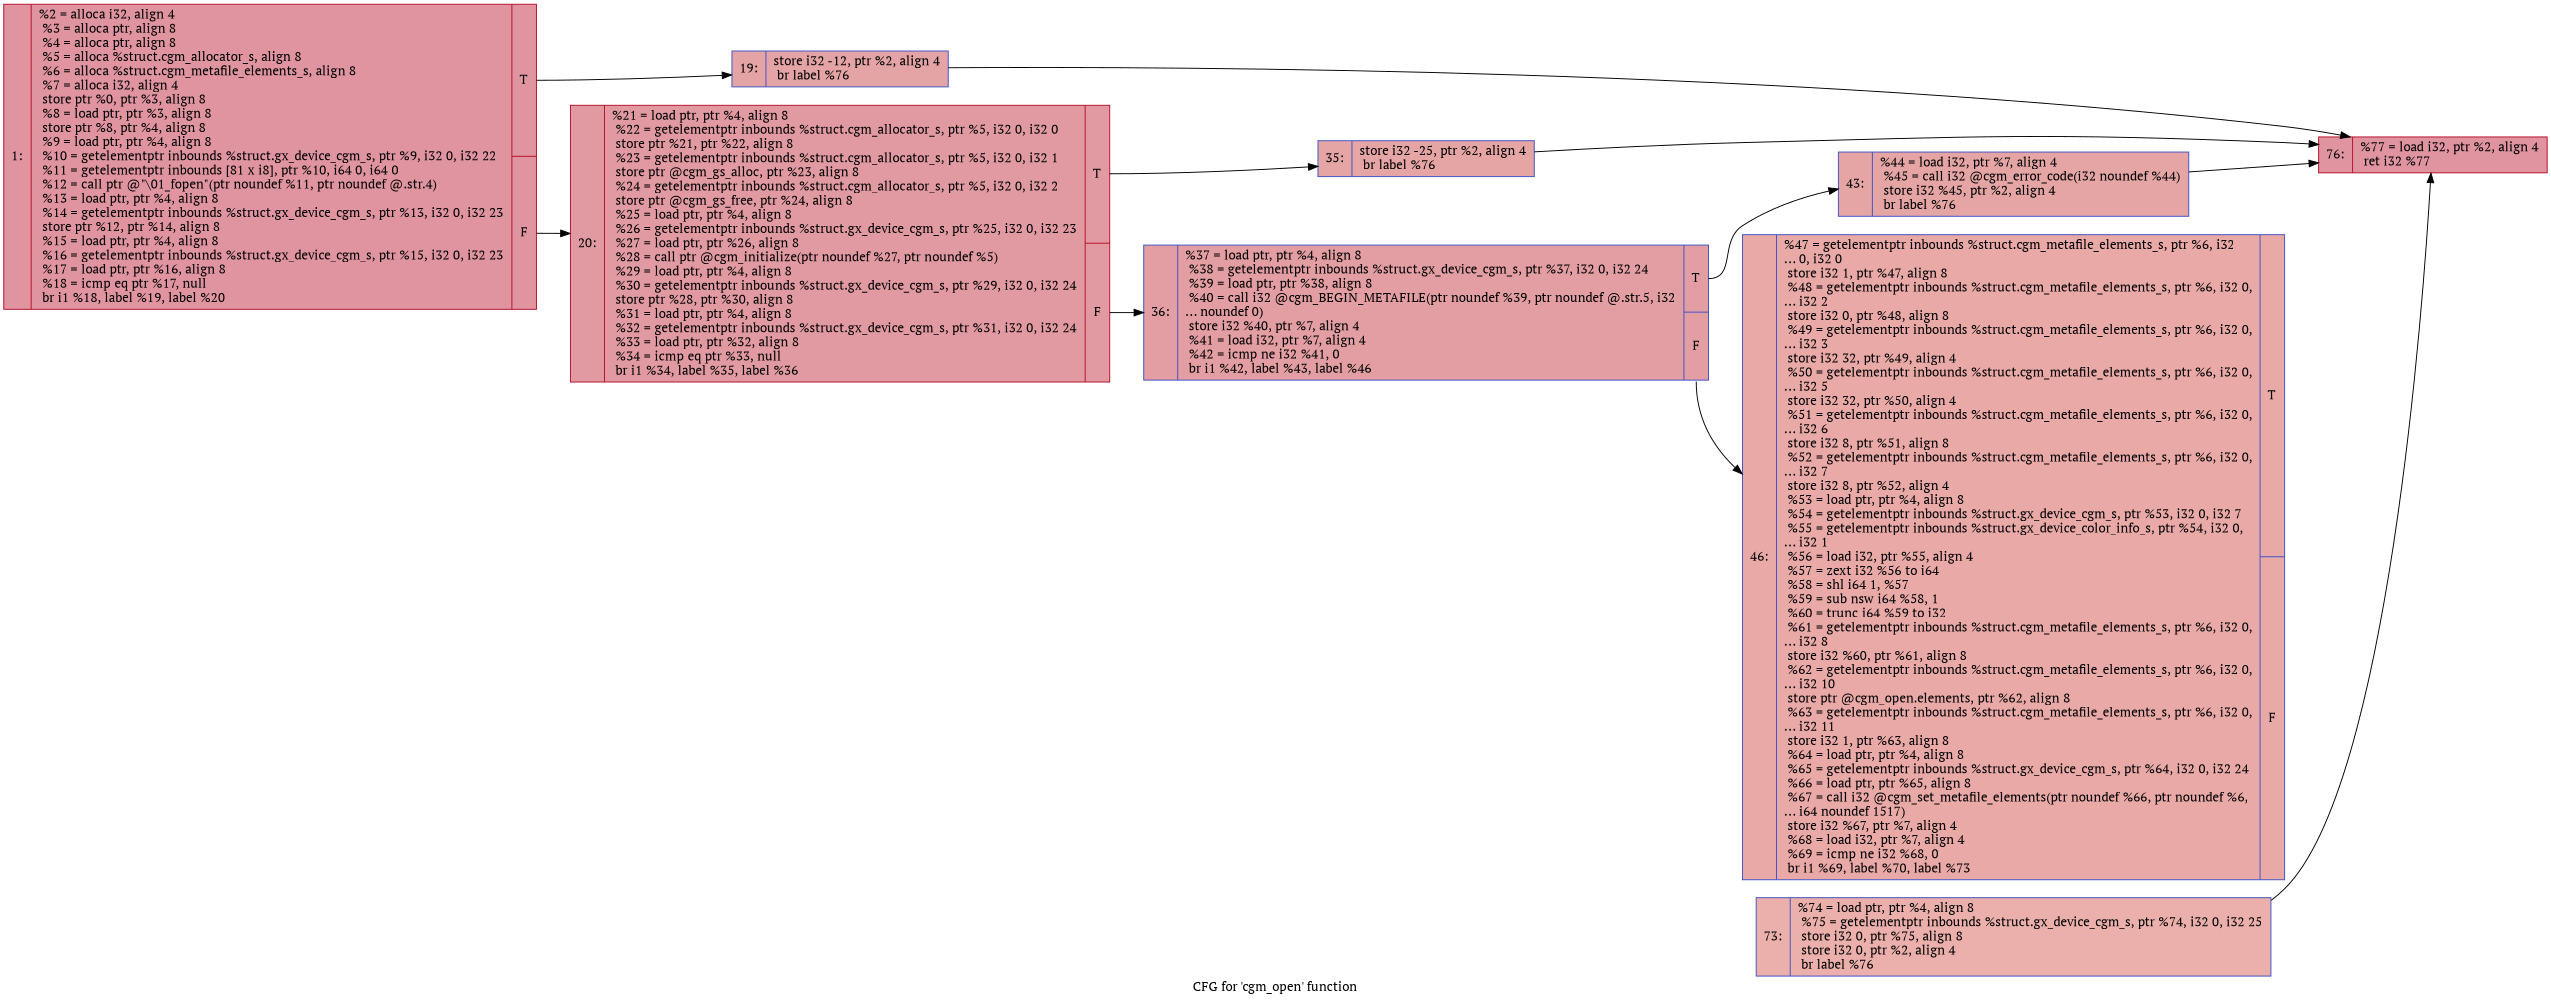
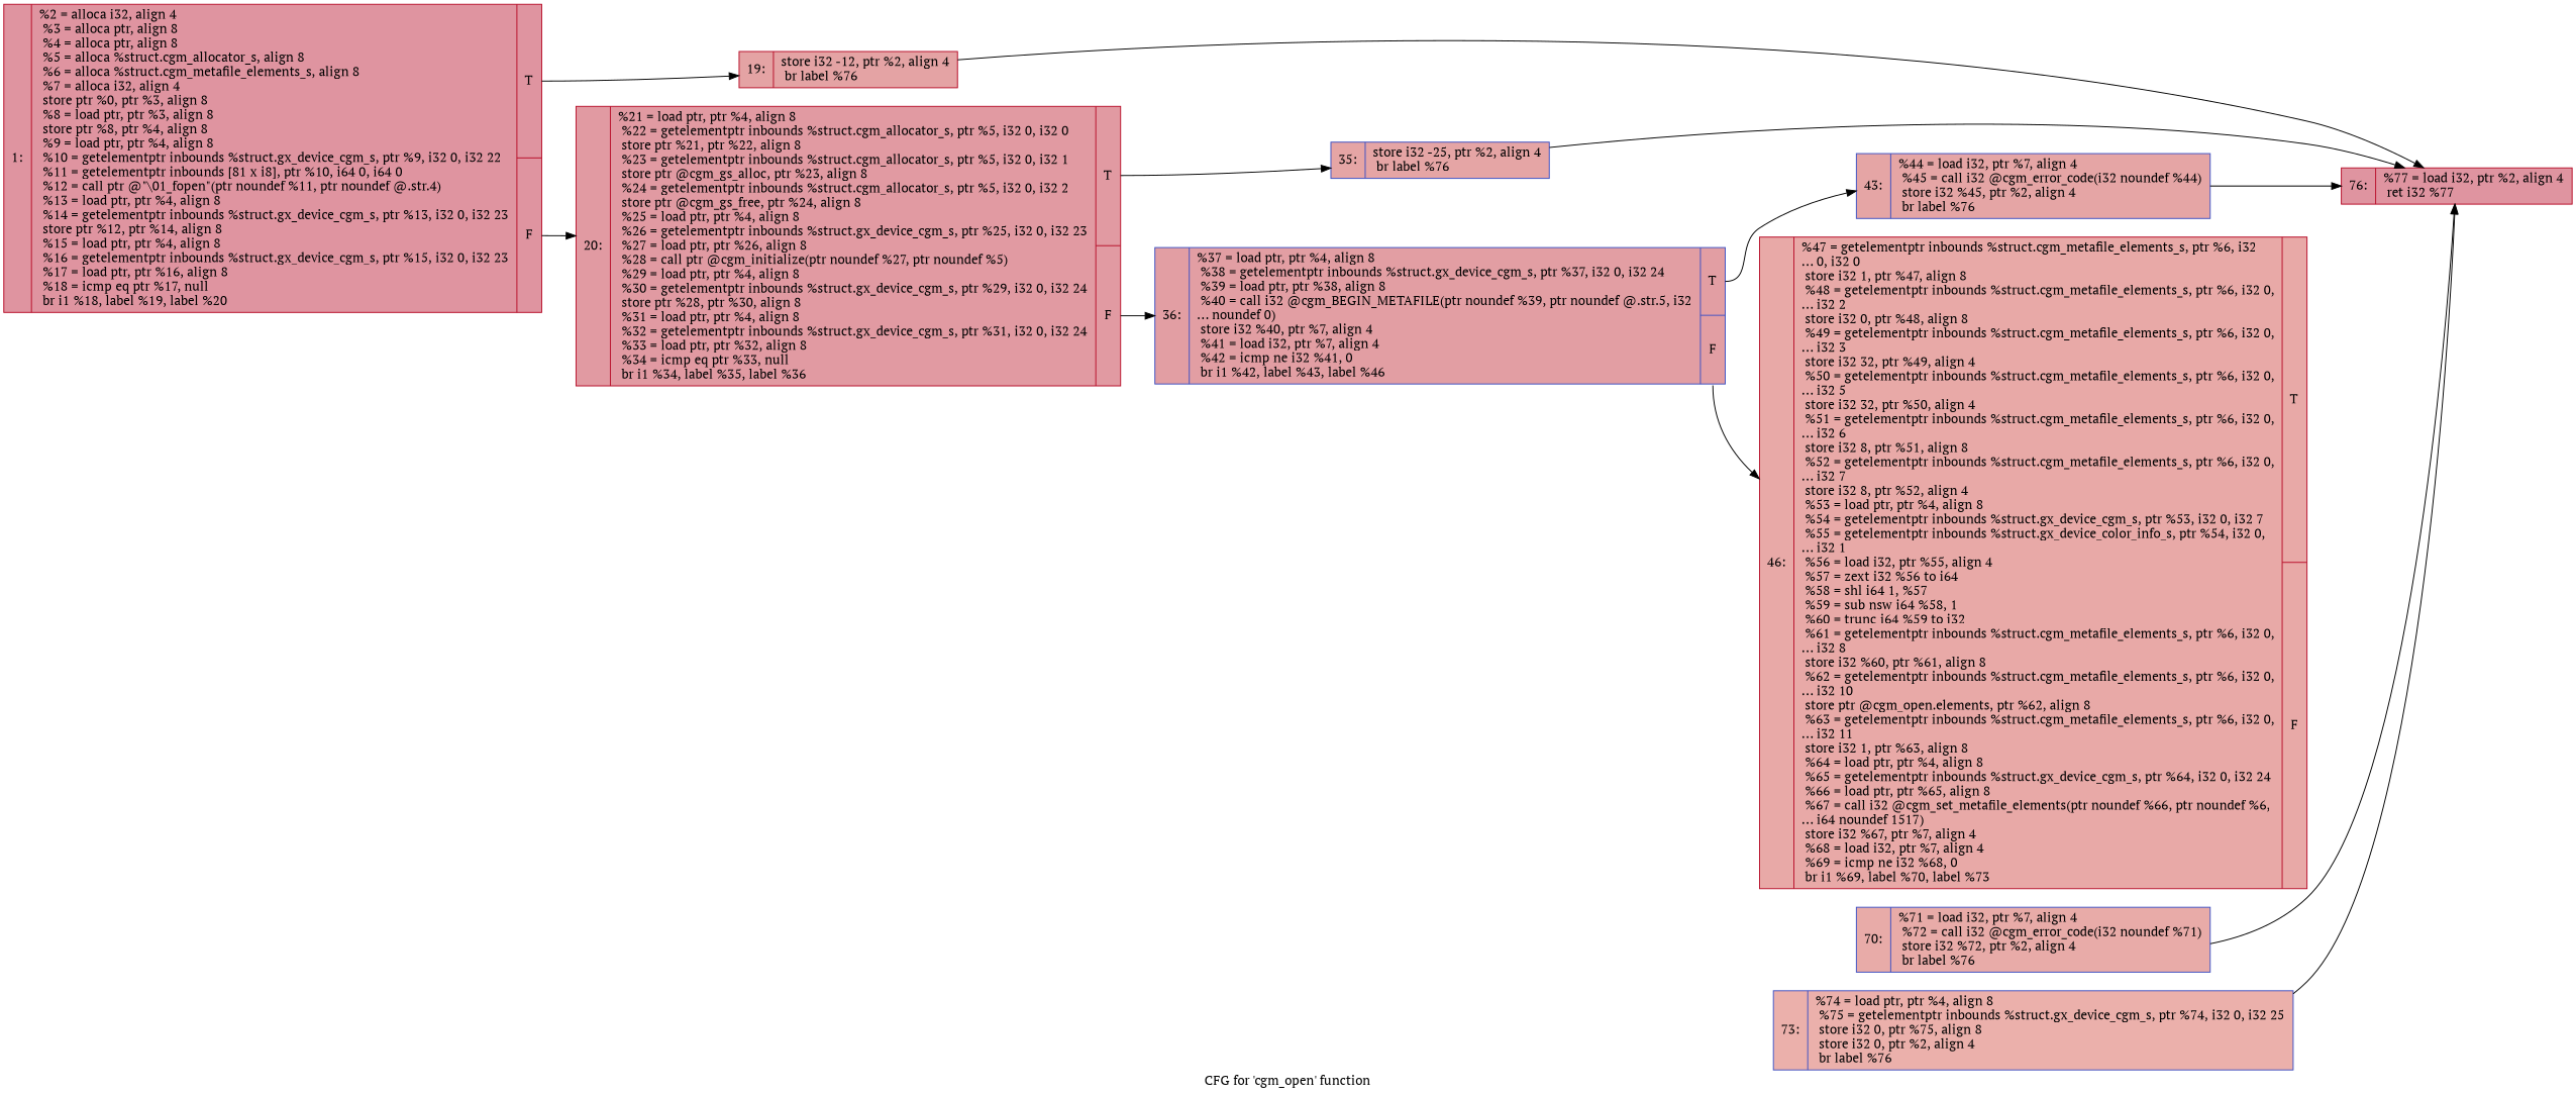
  digraph {
    fontname="PT Serif"
    label="CFG for 'cgm_open' function"
    rankdir=LR
    node [color="#3d50c3ff" fillcolor="#b70d2870" fontname="PT Serif" shape=record style=filled]
    edge [fontname="PT Serif"]
    n1 [color="#b70d28ff" label="{1:\l|  %2 = alloca i32, align 4\l  %3 = alloca ptr, align 8\l  %4 = alloca ptr, align 8\l  %5 = alloca %struct.cgm_allocator_s, align 8\l  %6 = alloca %struct.cgm_metafile_elements_s, align 8\l  %7 = alloca i32, align 4\l  store ptr %0, ptr %3, align 8\l  %8 = load ptr, ptr %3, align 8\l  store ptr %8, ptr %4, align 8\l  %9 = load ptr, ptr %4, align 8\l  %10 = getelementptr inbounds %struct.gx_device_cgm_s, ptr %9, i32 0, i32 22\l  %11 = getelementptr inbounds [81 x i8], ptr %10, i64 0, i64 0\l  %12 = call ptr @\"\\01_fopen\"(ptr noundef %11, ptr noundef @.str.4)\l  %13 = load ptr, ptr %4, align 8\l  %14 = getelementptr inbounds %struct.gx_device_cgm_s, ptr %13, i32 0, i32 23\l  store ptr %12, ptr %14, align 8\l  %15 = load ptr, ptr %4, align 8\l  %16 = getelementptr inbounds %struct.gx_device_cgm_s, ptr %15, i32 0, i32 23\l  %17 = load ptr, ptr %16, align 8\l  %18 = icmp eq ptr %17, null\l  br i1 %18, label %19, label %20\l|{<s0>T|<s1>F}}"]
-   n2 [fillcolor="#c32e3170" label="{19:\l|  store i32 -12, ptr %2, align 4\l  br label %76\l}"]
+   n2 [color="#b70d28ff" fillcolor="#c32e3170" label="{19:\l|  store i32 -12, ptr %2, align 4\l  br label %76\l}"]
    n3 [color="#b70d28ff" fillcolor="#bb1b2c70" label="{20:\l|  %21 = load ptr, ptr %4, align 8\l  %22 = getelementptr inbounds %struct.cgm_allocator_s, ptr %5, i32 0, i32 0\l  store ptr %21, ptr %22, align 8\l  %23 = getelementptr inbounds %struct.cgm_allocator_s, ptr %5, i32 0, i32 1\l  store ptr @cgm_gs_alloc, ptr %23, align 8\l  %24 = getelementptr inbounds %struct.cgm_allocator_s, ptr %5, i32 0, i32 2\l  store ptr @cgm_gs_free, ptr %24, align 8\l  %25 = load ptr, ptr %4, align 8\l  %26 = getelementptr inbounds %struct.gx_device_cgm_s, ptr %25, i32 0, i32 23\l  %27 = load ptr, ptr %26, align 8\l  %28 = call ptr @cgm_initialize(ptr noundef %27, ptr noundef %5)\l  %29 = load ptr, ptr %4, align 8\l  %30 = getelementptr inbounds %struct.gx_device_cgm_s, ptr %29, i32 0, i32 24\l  store ptr %28, ptr %30, align 8\l  %31 = load ptr, ptr %4, align 8\l  %32 = getelementptr inbounds %struct.gx_device_cgm_s, ptr %31, i32 0, i32 24\l  %33 = load ptr, ptr %32, align 8\l  %34 = icmp eq ptr %33, null\l  br i1 %34, label %35, label %36\l|{<s0>T|<s1>F}}"]
    n4 [color="#b70d28ff" label="{76:\l|  %77 = load i32, ptr %2, align 4\l  ret i32 %77\l}"]
    n5 [fillcolor="#c5333470" label="{35:\l|  store i32 -25, ptr %2, align 4\l  br label %76\l}"]
    n6 [fillcolor="#be242e70" label="{36:\l|  %37 = load ptr, ptr %4, align 8\l  %38 = getelementptr inbounds %struct.gx_device_cgm_s, ptr %37, i32 0, i32 24\l  %39 = load ptr, ptr %38, align 8\l  %40 = call i32 @cgm_BEGIN_METAFILE(ptr noundef %39, ptr noundef @.str.5, i32\l... noundef 0)\l  store i32 %40, ptr %7, align 4\l  %41 = load i32, ptr %7, align 4\l  %42 = icmp ne i32 %41, 0\l  br i1 %42, label %43, label %46\l|{<s0>T|<s1>F}}"]
    n7 [fillcolor="#c5333470" label="{43:\l|  %44 = load i32, ptr %7, align 4\l  %45 = call i32 @cgm_error_code(i32 noundef %44)\l  store i32 %45, ptr %2, align 4\l  br label %76\l}"]
-   n8 [fillcolor="#ca3b3770" label="{46:\l|  %47 = getelementptr inbounds %struct.cgm_metafile_elements_s, ptr %6, i32\l... 0, i32 0\l  store i32 1, ptr %47, align 8\l  %48 = getelementptr inbounds %struct.cgm_metafile_elements_s, ptr %6, i32 0,\l... i32 2\l  store i32 0, ptr %48, align 8\l  %49 = getelementptr inbounds %struct.cgm_metafile_elements_s, ptr %6, i32 0,\l... i32 3\l  store i32 32, ptr %49, align 4\l  %50 = getelementptr inbounds %struct.cgm_metafile_elements_s, ptr %6, i32 0,\l... i32 5\l  store i32 32, ptr %50, align 4\l  %51 = getelementptr inbounds %struct.cgm_metafile_elements_s, ptr %6, i32 0,\l... i32 6\l  store i32 8, ptr %51, align 8\l  %52 = getelementptr inbounds %struct.cgm_metafile_elements_s, ptr %6, i32 0,\l... i32 7\l  store i32 8, ptr %52, align 4\l  %53 = load ptr, ptr %4, align 8\l  %54 = getelementptr inbounds %struct.gx_device_cgm_s, ptr %53, i32 0, i32 7\l  %55 = getelementptr inbounds %struct.gx_device_color_info_s, ptr %54, i32 0,\l... i32 1\l  %56 = load i32, ptr %55, align 4\l  %57 = zext i32 %56 to i64\l  %58 = shl i64 1, %57\l  %59 = sub nsw i64 %58, 1\l  %60 = trunc i64 %59 to i32\l  %61 = getelementptr inbounds %struct.cgm_metafile_elements_s, ptr %6, i32 0,\l... i32 8\l  store i32 %60, ptr %61, align 8\l  %62 = getelementptr inbounds %struct.cgm_metafile_elements_s, ptr %6, i32 0,\l... i32 10\l  store ptr @cgm_open.elements, ptr %62, align 8\l  %63 = getelementptr inbounds %struct.cgm_metafile_elements_s, ptr %6, i32 0,\l... i32 11\l  store i32 1, ptr %63, align 8\l  %64 = load ptr, ptr %4, align 8\l  %65 = getelementptr inbounds %struct.gx_device_cgm_s, ptr %64, i32 0, i32 24\l  %66 = load ptr, ptr %65, align 8\l  %67 = call i32 @cgm_set_metafile_elements(ptr noundef %66, ptr noundef %6,\l... i64 noundef 1517)\l  store i32 %67, ptr %7, align 4\l  %68 = load i32, ptr %7, align 4\l  %69 = icmp ne i32 %68, 0\l  br i1 %69, label %70, label %73\l|{<s0>T|<s1>F}}"]
+   n8 [color="#b70d28ff" fillcolor="#ca3b3770" label="{46:\l|  %47 = getelementptr inbounds %struct.cgm_metafile_elements_s, ptr %6, i32\l... 0, i32 0\l  store i32 1, ptr %47, align 8\l  %48 = getelementptr inbounds %struct.cgm_metafile_elements_s, ptr %6, i32 0,\l... i32 2\l  store i32 0, ptr %48, align 8\l  %49 = getelementptr inbounds %struct.cgm_metafile_elements_s, ptr %6, i32 0,\l... i32 3\l  store i32 32, ptr %49, align 4\l  %50 = getelementptr inbounds %struct.cgm_metafile_elements_s, ptr %6, i32 0,\l... i32 5\l  store i32 32, ptr %50, align 4\l  %51 = getelementptr inbounds %struct.cgm_metafile_elements_s, ptr %6, i32 0,\l... i32 6\l  store i32 8, ptr %51, align 8\l  %52 = getelementptr inbounds %struct.cgm_metafile_elements_s, ptr %6, i32 0,\l... i32 7\l  store i32 8, ptr %52, align 4\l  %53 = load ptr, ptr %4, align 8\l  %54 = getelementptr inbounds %struct.gx_device_cgm_s, ptr %53, i32 0, i32 7\l  %55 = getelementptr inbounds %struct.gx_device_color_info_s, ptr %54, i32 0,\l... i32 1\l  %56 = load i32, ptr %55, align 4\l  %57 = zext i32 %56 to i64\l  %58 = shl i64 1, %57\l  %59 = sub nsw i64 %58, 1\l  %60 = trunc i64 %59 to i32\l  %61 = getelementptr inbounds %struct.cgm_metafile_elements_s, ptr %6, i32 0,\l... i32 8\l  store i32 %60, ptr %61, align 8\l  %62 = getelementptr inbounds %struct.cgm_metafile_elements_s, ptr %6, i32 0,\l... i32 10\l  store ptr @cgm_open.elements, ptr %62, align 8\l  %63 = getelementptr inbounds %struct.cgm_metafile_elements_s, ptr %6, i32 0,\l... i32 11\l  store i32 1, ptr %63, align 8\l  %64 = load ptr, ptr %4, align 8\l  %65 = getelementptr inbounds %struct.gx_device_cgm_s, ptr %64, i32 0, i32 24\l  %66 = load ptr, ptr %65, align 8\l  %67 = call i32 @cgm_set_metafile_elements(ptr noundef %66, ptr noundef %6,\l... i64 noundef 1517)\l  store i32 %67, ptr %7, align 4\l  %68 = load i32, ptr %7, align 4\l  %69 = icmp ne i32 %68, 0\l  br i1 %69, label %70, label %73\l|{<s0>T|<s1>F}}"]
+   n9 [fillcolor="#cc403a70" label="{70:\l|  %71 = load i32, ptr %7, align 4\l  %72 = call i32 @cgm_error_code(i32 noundef %71)\l  store i32 %72, ptr %2, align 4\l  br label %76\l}"]
    n10 [fillcolor="#d24b4070" label="{73:\l|  %74 = load ptr, ptr %4, align 8\l  %75 = getelementptr inbounds %struct.gx_device_cgm_s, ptr %74, i32 0, i32 25\l  store i32 0, ptr %75, align 8\l  store i32 0, ptr %2, align 4\l  br label %76\l}"]
    n1 -> n2 [tailport=s0]
    n1 -> n3 [tailport=s1]
    n2 -> n4
    n3 -> n5 [tailport=s0]
    n3 -> n6 [tailport=s1]
    n5 -> n4
    n6 -> n7 [tailport=s0]
    n6 -> n8 [tailport=s1]
    n7 -> n4
+   n9 -> n4
    n10 -> n4
  }
